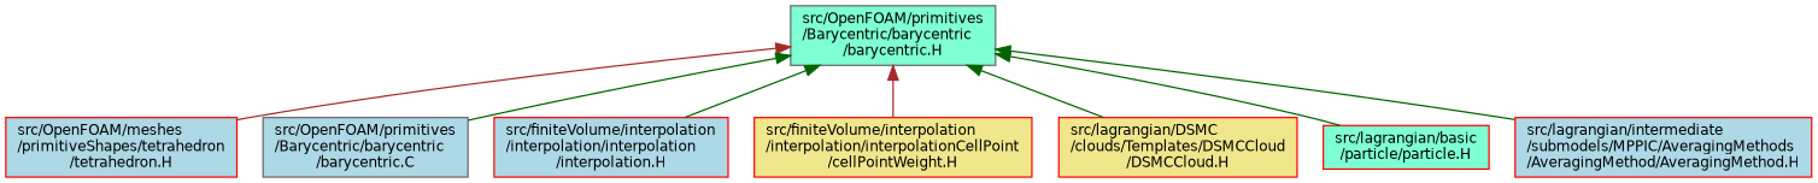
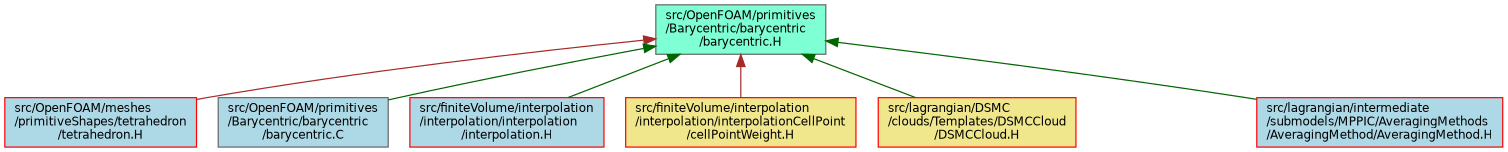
  digraph {
    node [color=red fillcolor=lightblue fontname=Helvetica fontsize=10 shape=box style=filled]
    edge [color=darkgreen dir=back fontname=Helvetica fontsize=10 labelfontname=Helvetica labelfontsize=10 style=solid]
    n1 [color=gray40 fillcolor=aquamarine fontcolor=black height=0.2 label="src/OpenFOAM/primitives\l/Barycentric/barycentric\l/barycentric.H" width=0.4]
    n2 [height=0.2 label="src/OpenFOAM/meshes\l/primitiveShapes/tetrahedron\l/tetrahedron.H" width=0.4]
    n3 [color=grey40 height=0.2 label="src/OpenFOAM/primitives\l/Barycentric/barycentric\l/barycentric.C" width=0.4]
    n4 [height=0.2 label="src/finiteVolume/interpolation\l/interpolation/interpolation\l/interpolation.H" width=0.4]
    n5 [fillcolor=khaki height=0.2 label="src/finiteVolume/interpolation\l/interpolation/interpolationCellPoint\l/cellPointWeight.H" width=0.4]
    n6 [fillcolor=khaki height=0.2 label="src/lagrangian/DSMC\l/clouds/Templates/DSMCCloud\l/DSMCCloud.H" width=0.4]
-   n7 [fillcolor=aquamarine height=0.2 label="src/lagrangian/basic\l/particle/particle.H" width=0.4]
    n8 [height=0.2 label="src/lagrangian/intermediate\l/submodels/MPPIC/AveragingMethods\l/AveragingMethod/AveragingMethod.H" width=0.4]
    n1 -> n2 [color=brown]
    n1 -> n3
    n1 -> n4
    n1 -> n5 [color=brown]
    n1 -> n6
-   n1 -> n7
    n1 -> n8
  }
